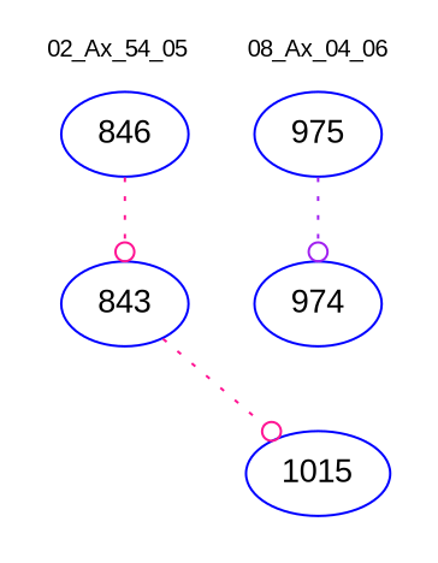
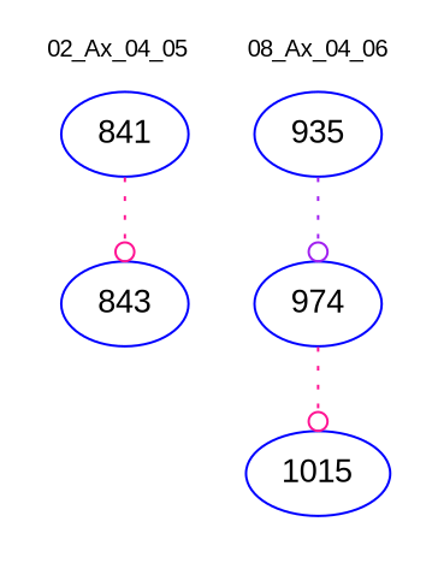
  digraph {
    fontname="Liberation Sans"
    node [color=blue fontname="Liberation Sans"]
    edge [arrowhead=odot color=deeppink fontname="Liberation Sans" style=dotted]
-   n1 [label=846]
+   n1 [label=841]
    n2 [label=843]
-   n3 [label=975]
+   n3 [label=935]
    n4 [label=974]
    n5 [label=1015]
    subgraph cluster_1 {
      color=white
      fontsize=10
-     label="02_Ax_54_05"
+     label="02_Ax_04_05"
      n1
      n2
    }
    subgraph cluster_2 {
      color=white
      fontsize=10
      label="08_Ax_04_06"
      n3
      n4
      n5
    }
    n1 -> n2
    n3 -> n4 [color=purple]
-   n2 -> n5
+   n4 -> n5
  }
